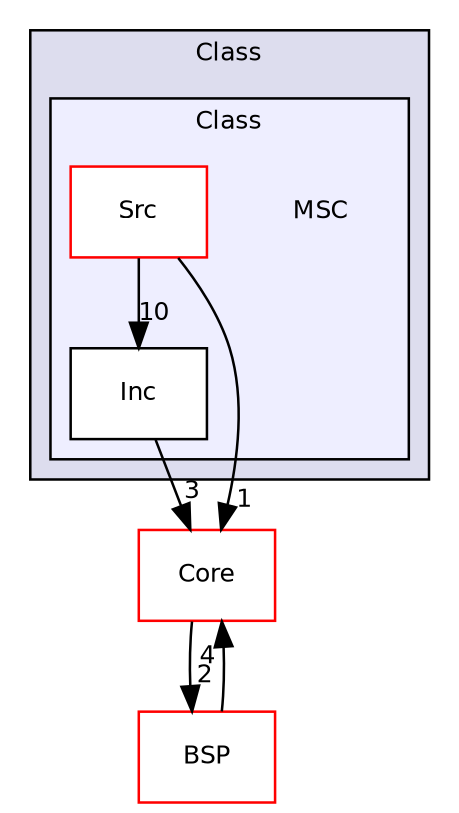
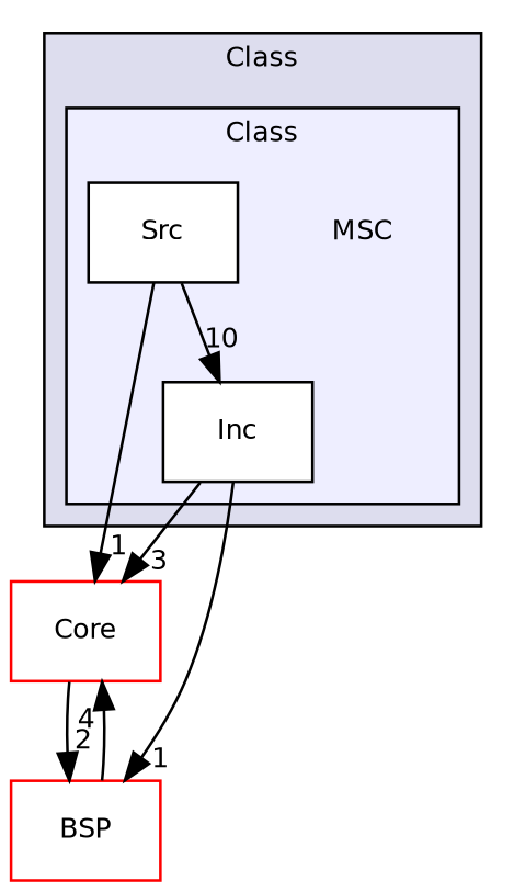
  digraph {
    compound=true
    node [fontname=Helvetica fontsize=10 shape=box color=black fillcolor=white style=filled]
    edge [headlabel=1 labeldistance=1.5 labelfontname=Helvetica labelfontsize=10]
    n1 [label=MSC shape=plaintext color="" fillcolor="" style=""]
    n2 [label=Inc]
-   n3 [color=red label=Src]
+   n3 [label=Src]
    n4 [color=red label=Core]
    n5 [color=red label=BSP]
    subgraph cluster_1 {
      bgcolor="#ddddee"
      fontname=Helvetica
      fontsize=10
      label=Class
      pencolor=black
      subgraph cluster_2 {
        bgcolor="#eeeeff"
        fontname=Helvetica
        fontsize=10
        pencolor=black
        n1
        n2
        n3
      }
    }
    n2 -> n4 [headlabel=3]
+   n2 -> n5
    n3 -> n2 [headlabel=10]
    n3 -> n4
    n4 -> n5 [headlabel=2]
    n5 -> n4 [headlabel=4]
  }
